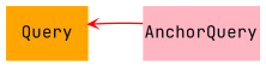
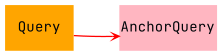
  digraph {
    rankdir=LR
    fontname="JetBrains Mono"
    node [fontcolor="#010509FF" fontname="JetBrains Mono" fontsize=11 margin=0.01 shape=none style=filled]
    n1 [label=Query fillcolor=orange]
    n2 [label=AnchorQuery fillcolor=lightpink]
-   n2 -> n1 [arrowsize=0.5 color=red arrowhead=vee fontname="JetBrains Mono"]
+   n1 -> n2 [arrowsize=0.5 color=red arrowhead=vee fontname="JetBrains Mono"]
  }
